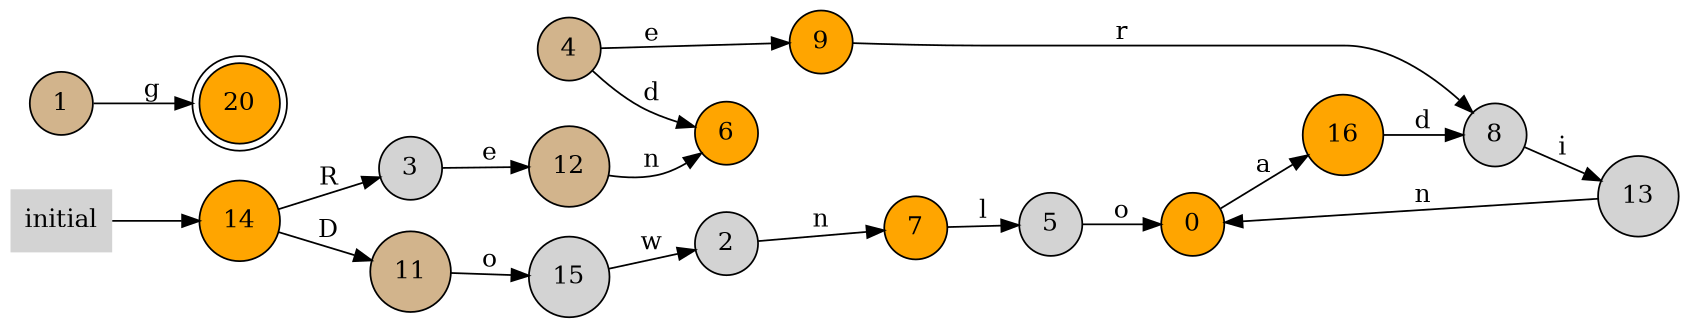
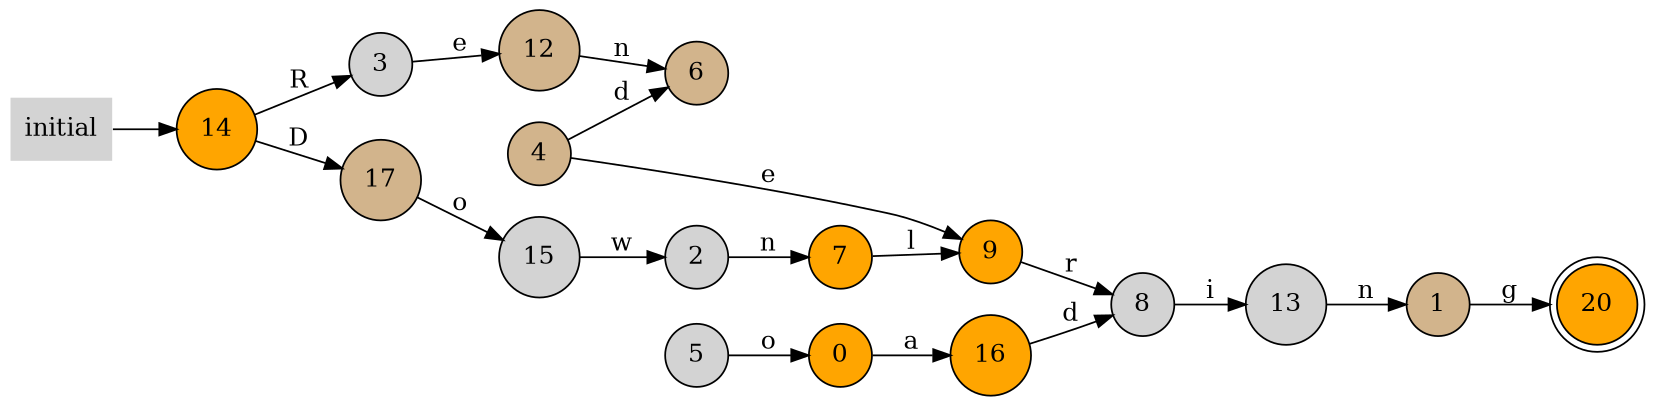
  digraph {
    rankdir=LR
    node [fillcolor=lightgrey shape=circle style=filled]
    0 [fillcolor=orange]
    16 [fillcolor=orange]
    8
    13
    1 [fillcolor=tan]
    n6 [fillcolor=orange label=20 shape=doublecircle]
    7 [fillcolor=orange]
    2
    5
    12 [fillcolor=tan]
    3
-   6 [fillcolor=orange]
+   6 [fillcolor=tan]
    4 [fillcolor=tan]
    9 [fillcolor=orange]
-   11 [fillcolor=tan]
+   11 [fillcolor=tan label=17]
    15
    14 [fillcolor=orange]
    initial [shape=plaintext]
    0 -> 16 [label=a]
    16 -> 8 [label=d]
    8 -> 13 [label=i]
-   13 -> 0 [label=n]
+   13 -> 1 [label=n]
    1 -> n6 [label=g]
-   7 -> 5 [label=l]
+   7 -> 9 [label=l]
    2 -> 7 [label=n]
    5 -> 0 [label=o]
    12 -> 6 [label=n]
    3 -> 12 [label=e]
    4 -> 6 [label=d]
    4 -> 9 [label=e]
    9 -> 8 [label=r]
    11 -> 15 [label=o]
    15 -> 2 [label=w]
    14 -> 3 [label=R]
    14 -> 11 [label=D]
    initial -> 14
  }
